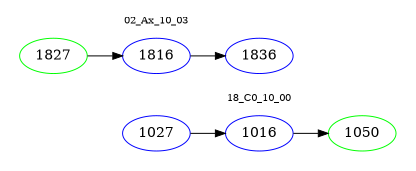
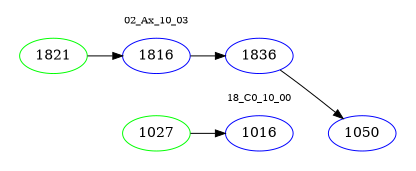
  digraph {
    rankdir=LR
    node [color=green]
    edge [color=black]
-   n1 [label=1827]
+   n1 [label=1821]
    n2 [color=blue label=1816]
    n3 [color=blue label=1836]
-   n4 [color=blue label=1027]
+   n4 [label=1027]
    n5 [color=blue label=1016]
-   n6 [label=1050]
+   n6 [color=blue label=1050]
    subgraph cluster_1 {
      color=white
      fontsize=10
      label="02_Ax_10_03"
      n1
      n2
      n3
    }
    subgraph cluster_2 {
      color=white
      fontsize=10
      label="18_C0_10_00"
      n4
      n5
      n6
    }
    n1 -> n2
    n2 -> n3
    n4 -> n5
-   n5 -> n6
+   n3 -> n6
  }
